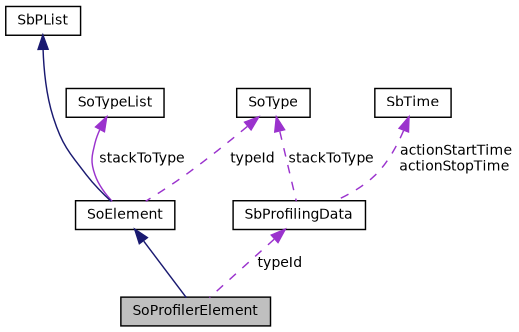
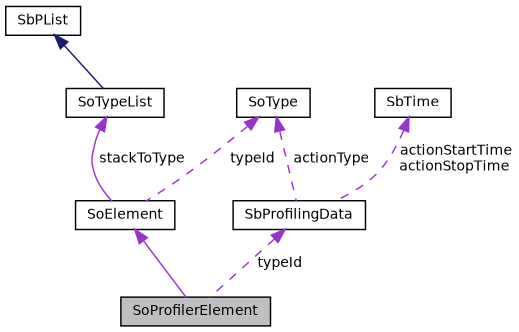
  digraph {
    node [color=black fillcolor=white fontname=Helvetica fontsize=10 shape=record style=filled]
    edge [color=darkorchid3 dir=back fontname=Helvetica fontsize=10 labelfontname=Helvetica labelfontsize=10 style=dashed]
    n1 [fillcolor=grey75 fontcolor=black height=0.2 label=SoProfilerElement width=0.4]
    n2 [height=0.2 label=SoElement width=0.4]
    n3 [height=0.2 label=SoTypeList width=0.4]
    n4 [height=0.2 label=SbPList width=0.4]
    n5 [height=0.2 label=SoType width=0.4]
    n6 [height=0.2 label=SbProfilingData width=0.4]
    n7 [height=0.2 label=SbTime width=0.4]
-   n2 -> n1 [color=midnightblue style=solid]
+   n2 -> n1 [style=solid]
    n3 -> n2 [label=" stackToType" style=solid]
-   n4 -> n2 [color=midnightblue style=solid]
+   n4 -> n3 [color=midnightblue style=solid]
    n5 -> n2 [label=" typeId"]
-   n5 -> n6 [label=" stackToType"]
+   n5 -> n6 [label=" actionType"]
    n6 -> n1 [label=" typeId"]
    n7 -> n6 [label=" actionStartTime\nactionStopTime"]
  }
